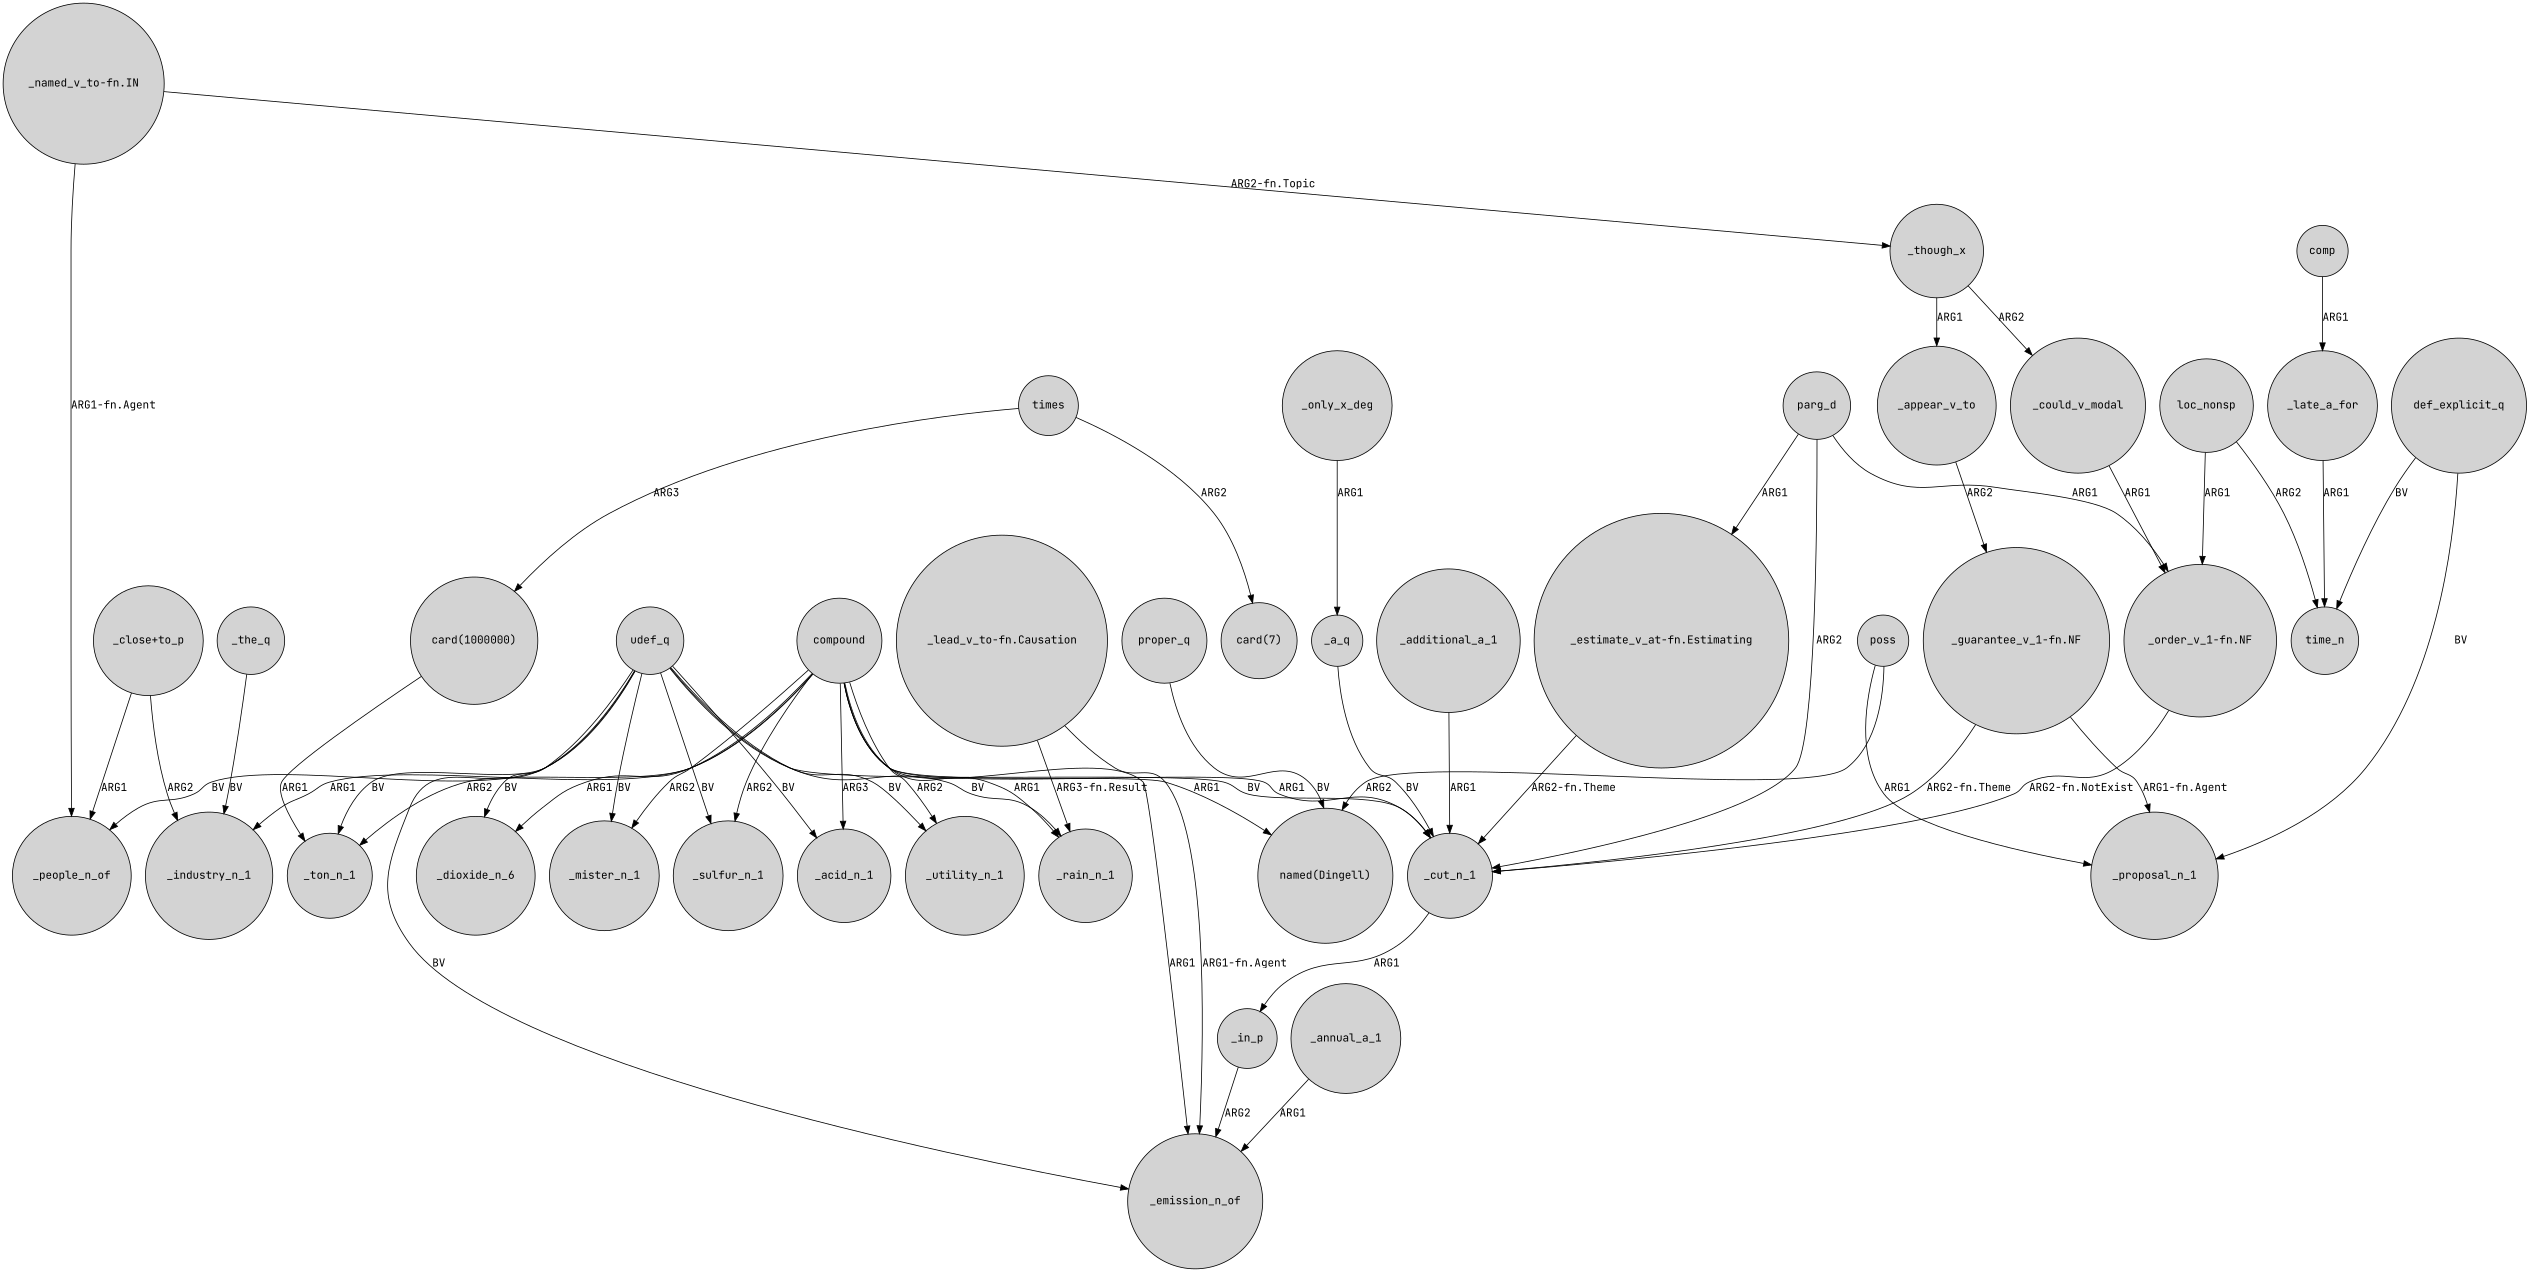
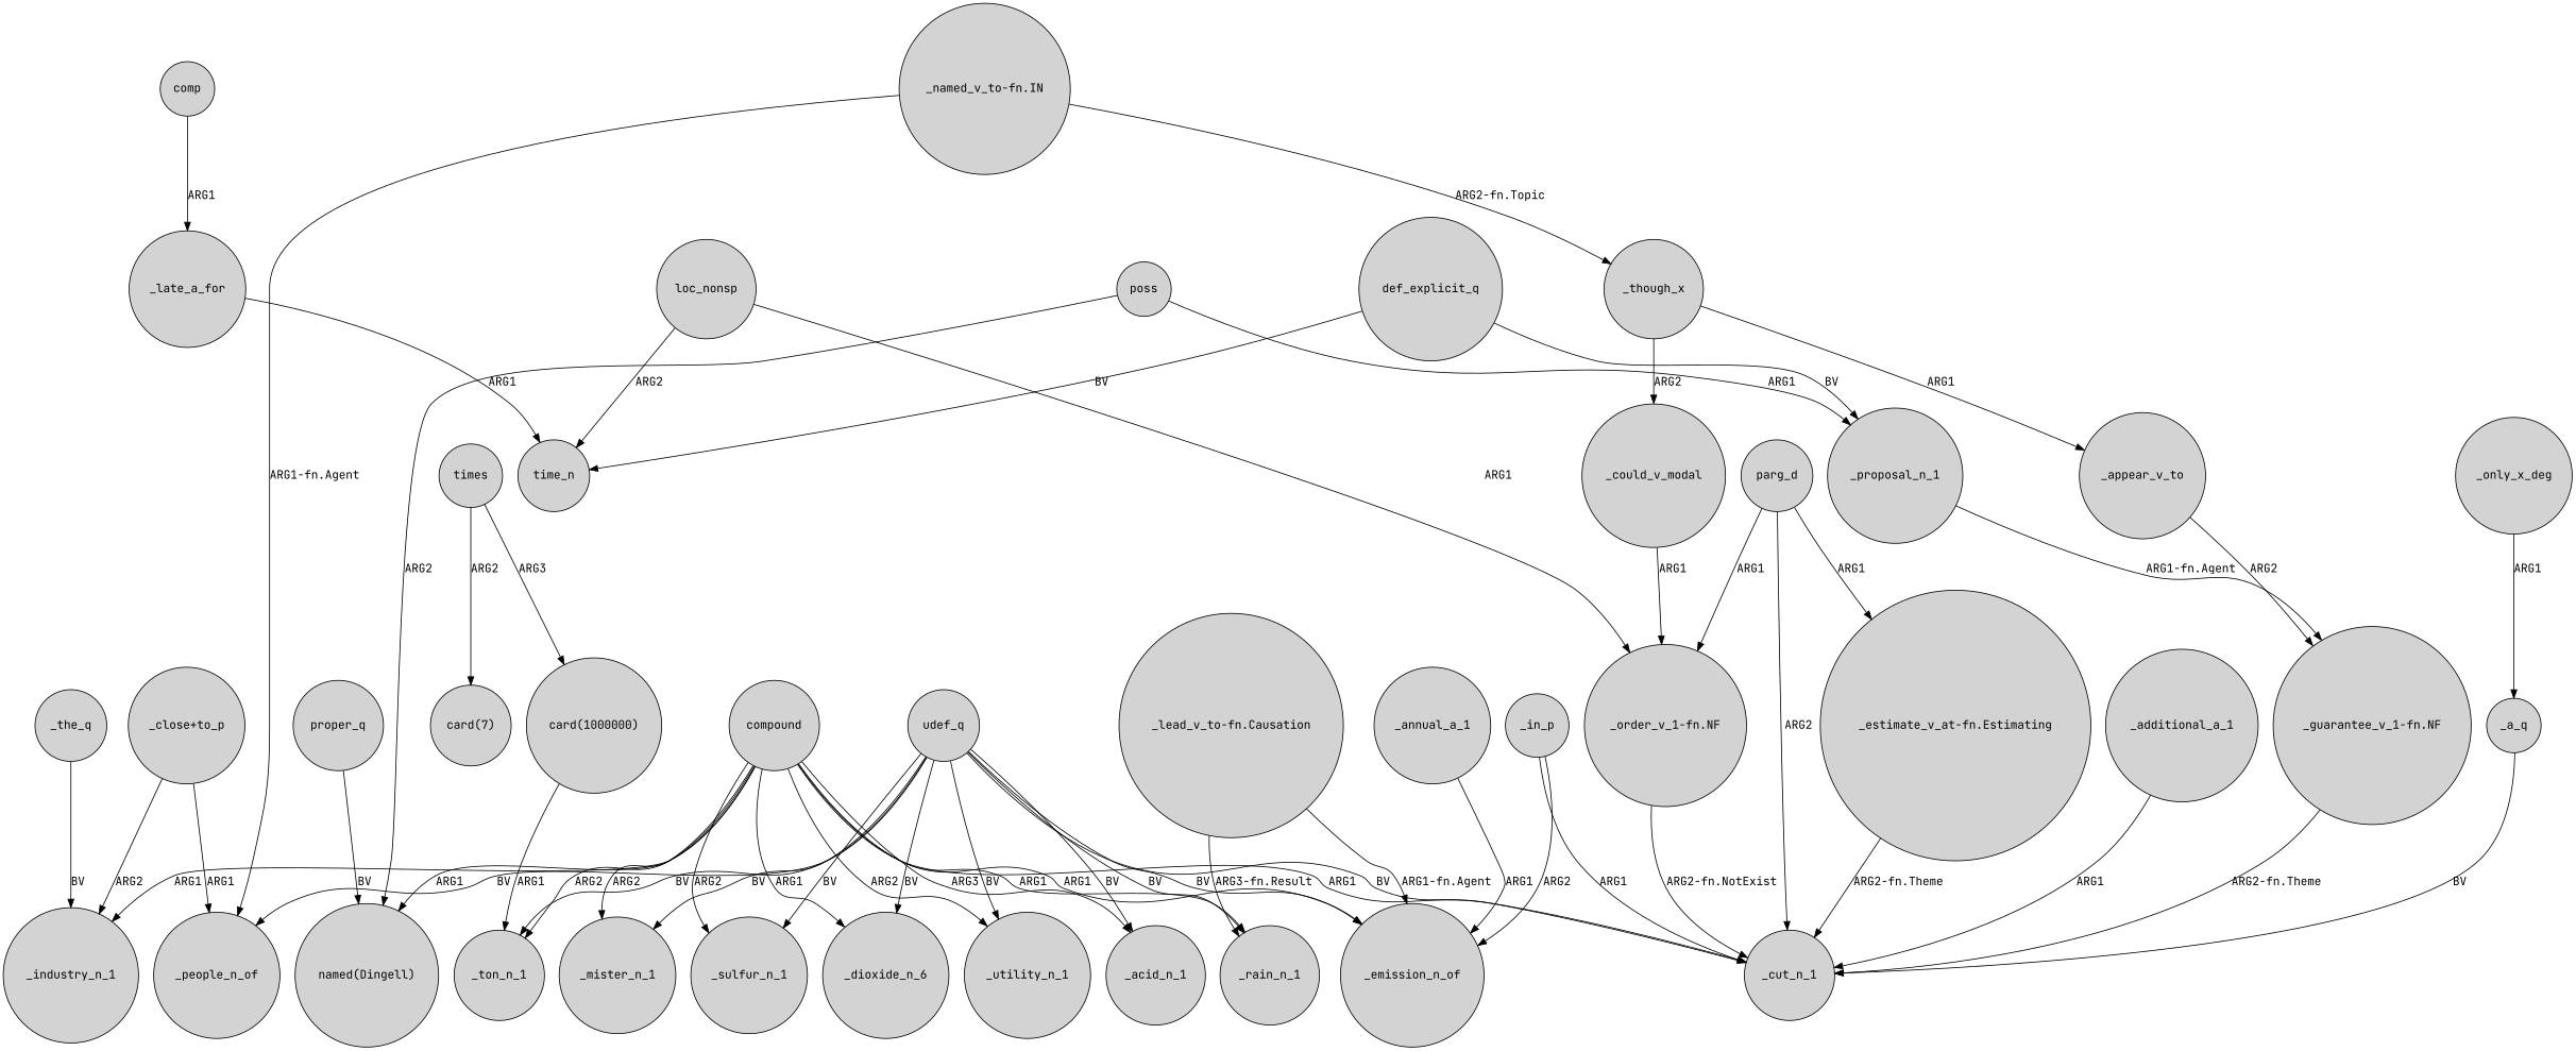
  digraph {
    fontname="JetBrains Mono"
    node [fontname="JetBrains Mono" shape=circle style=filled]
    edge [fontname="JetBrains Mono"]
    "_close+to_p"
    _people_n_of
    _industry_n_1
    proper_q
    "named(Dingell)"
    poss
    _proposal_n_1
    _a_q
    _cut_n_1
    _appear_v_to
    "_guarantee_v_1-fn.NF"
    compound
    _emission_n_of
    n14 [label=_dioxide_n_6]
    _acid_n_1
    _mister_n_1
    _rain_n_1
    _utility_n_1
    _ton_n_1
    _sulfur_n_1
    udef_q
    _could_v_modal
    "_order_v_1-fn.NF"
    def_explicit_q
    time_n
    parg_d
    "_estimate_v_at-fn.Estimating"
    _in_p
    "_lead_v_to-fn.Causation"
    comp
    _late_a_for
    _the_q
    loc_nonsp
    _though_x
    n35 [label="_named_v_to-fn.IN"]
    times
    "card(1000000)"
    "card(7)"
    _additional_a_1
    _only_x_deg
    _annual_a_1
    "_close+to_p" -> _people_n_of [label=ARG1]
    "_close+to_p" -> _industry_n_1 [label=ARG2]
    proper_q -> "named(Dingell)" [label=BV]
    poss -> "named(Dingell)" [label=ARG2]
    poss -> _proposal_n_1 [label=ARG1]
    _a_q -> _cut_n_1 [label=BV]
    _appear_v_to -> "_guarantee_v_1-fn.NF" [label=ARG2]
-   "_guarantee_v_1-fn.NF" -> _proposal_n_1 [label="ARG1-fn.Agent"]
+   _proposal_n_1 -> "_guarantee_v_1-fn.NF" [label="ARG1-fn.Agent"]
    "_guarantee_v_1-fn.NF" -> _cut_n_1 [label="ARG2-fn.Theme"]
    compound -> _industry_n_1 [label=ARG1]
    compound -> "named(Dingell)" [label=ARG1]
    compound -> _cut_n_1 [label=ARG1]
    compound -> _emission_n_of [label=ARG1]
    compound -> n14 [label=ARG1]
    compound -> _acid_n_1 [label=ARG3]
    compound -> _mister_n_1 [label=ARG2]
    compound -> _rain_n_1 [label=ARG1]
    compound -> _utility_n_1 [label=ARG2]
    compound -> _ton_n_1 [label=ARG2]
    compound -> _sulfur_n_1 [label=ARG2]
    udef_q -> _people_n_of [label=BV]
    udef_q -> _cut_n_1 [label=BV]
    udef_q -> _emission_n_of [label=BV]
    udef_q -> n14 [label=BV]
    udef_q -> _acid_n_1 [label=BV]
    udef_q -> _mister_n_1 [label=BV]
    udef_q -> _rain_n_1 [label=BV]
    udef_q -> _utility_n_1 [label=BV]
    udef_q -> _ton_n_1 [label=BV]
    udef_q -> _sulfur_n_1 [label=BV]
    _could_v_modal -> "_order_v_1-fn.NF" [label=ARG1]
    "_order_v_1-fn.NF" -> _cut_n_1 [label="ARG2-fn.NotExist"]
    def_explicit_q -> _proposal_n_1 [label=BV]
    def_explicit_q -> time_n [label=BV]
    parg_d -> _cut_n_1 [label=ARG2]
    parg_d -> "_order_v_1-fn.NF" [label=ARG1]
    parg_d -> "_estimate_v_at-fn.Estimating" [label=ARG1]
    "_estimate_v_at-fn.Estimating" -> _cut_n_1 [label="ARG2-fn.Theme"]
-   _cut_n_1 -> _in_p [label=ARG1]
+   _in_p -> _cut_n_1 [label=ARG1]
    _in_p -> _emission_n_of [label=ARG2]
    "_lead_v_to-fn.Causation" -> _emission_n_of [label="ARG1-fn.Agent"]
    "_lead_v_to-fn.Causation" -> _rain_n_1 [label="ARG3-fn.Result"]
    comp -> _late_a_for [label=ARG1]
    _late_a_for -> time_n [label=ARG1]
    _the_q -> _industry_n_1 [label=BV]
    loc_nonsp -> "_order_v_1-fn.NF" [label=ARG1]
    loc_nonsp -> time_n [label=ARG2]
    _though_x -> _appear_v_to [label=ARG1]
    _though_x -> _could_v_modal [label=ARG2]
    n35 -> _people_n_of [label="ARG1-fn.Agent"]
    n35 -> _though_x [label="ARG2-fn.Topic"]
    times -> "card(1000000)" [label=ARG3]
    times -> "card(7)" [label=ARG2]
    "card(1000000)" -> _ton_n_1 [label=ARG1]
    _additional_a_1 -> _cut_n_1 [label=ARG1]
    _only_x_deg -> _a_q [label=ARG1]
    _annual_a_1 -> _emission_n_of [label=ARG1]
  }
